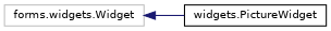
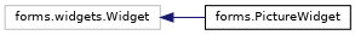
  digraph {
    rankdir=LR
    node [fillcolor=white fontname=Helvetica fontsize=10 shape=record style=filled]
    n1 [color=grey75 height=0.2 label="forms.widgets.Widget" width=0.4]
-   n2 [color=black height=0.2 label="widgets.PictureWidget" width=0.4]
+   n2 [color=black height=0.2 label="forms.PictureWidget" width=0.4]
    n1 -> n2 [color=midnightblue dir=back fontname=Helvetica fontsize=10 labelfontname=Helvetica labelfontsize=10 style=solid]
  }
